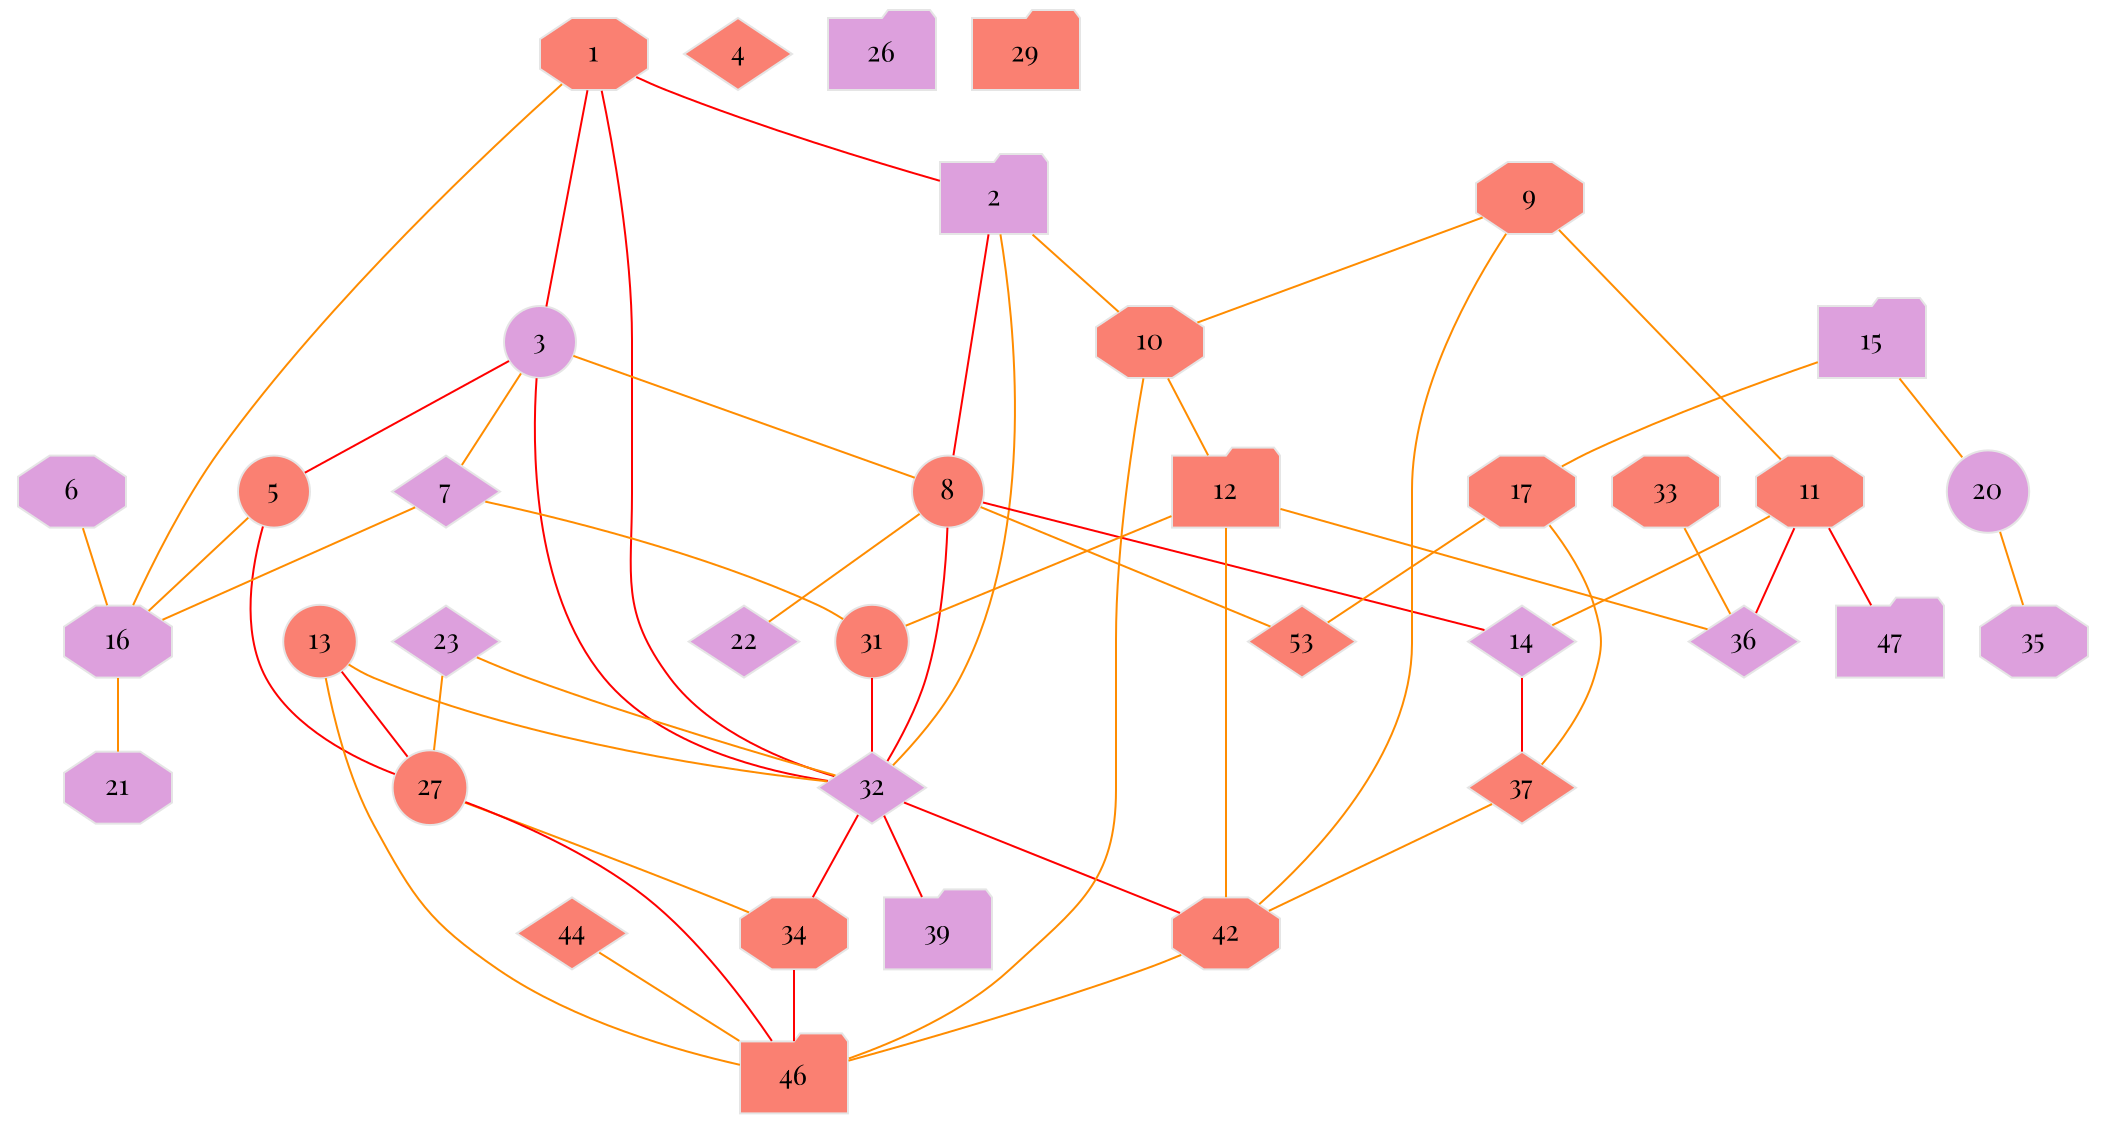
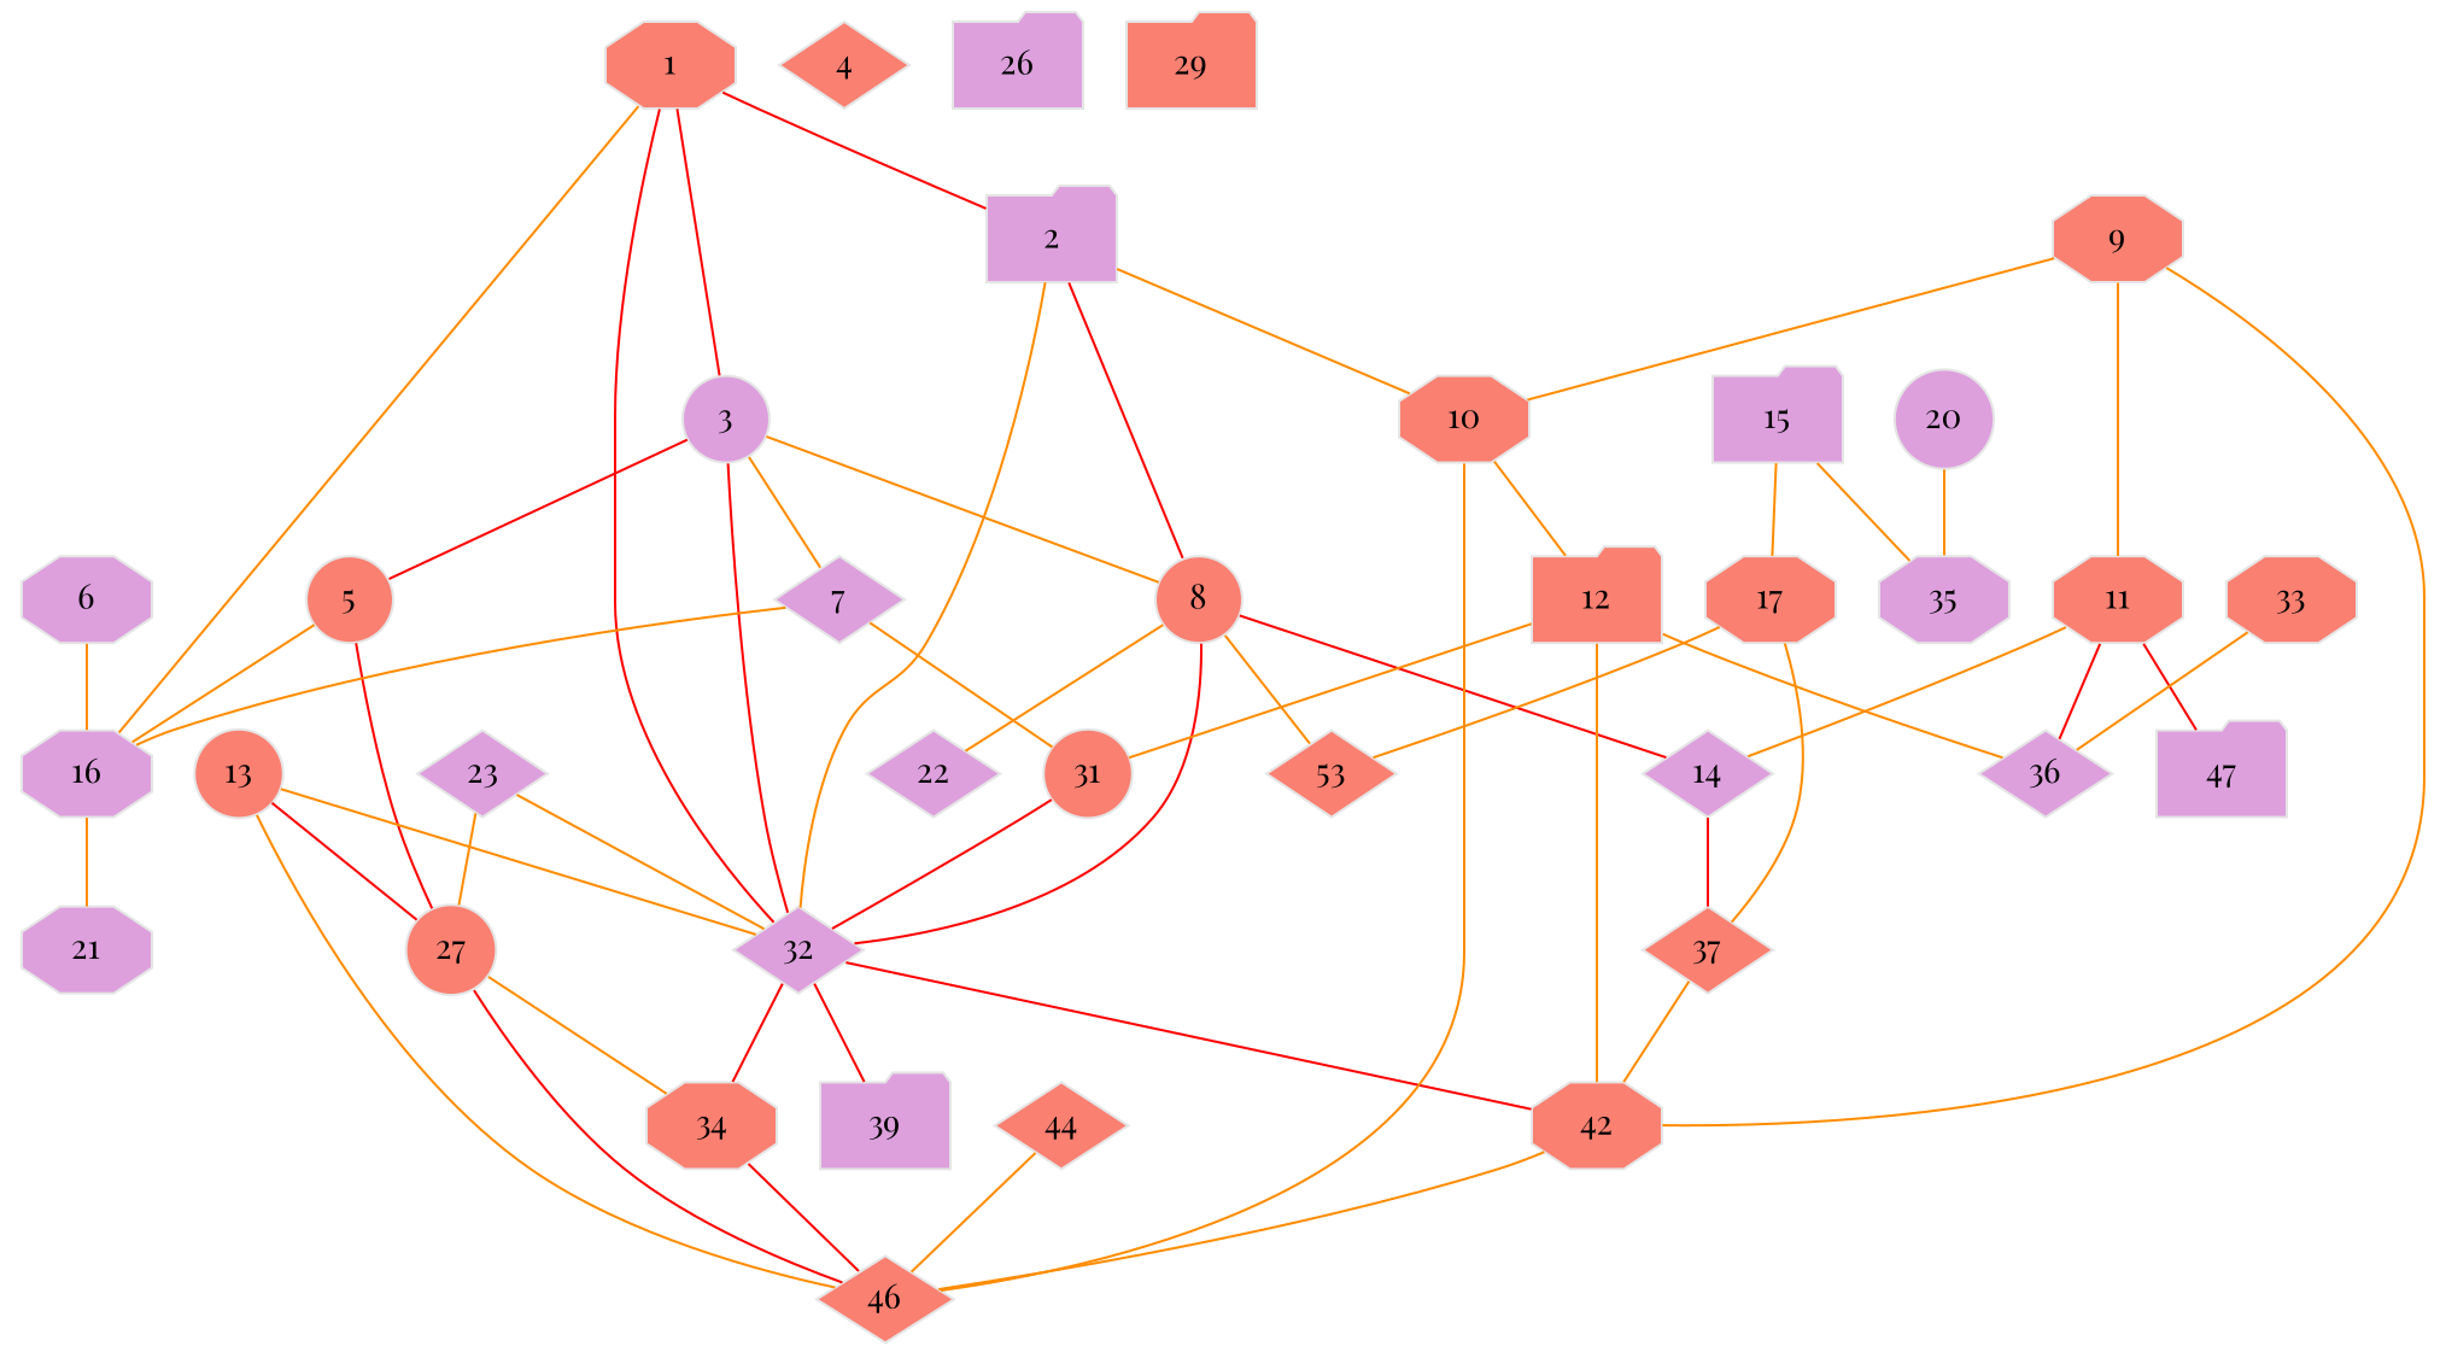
  graph {
    fontname="Playfair Display"
    node [color=gray90 fillcolor=salmon fontname="Playfair Display" shape=octagon style=filled]
    edge [color=darkorange fontname="Playfair Display"]
    1 [super="+25"]
    2 [fillcolor=plum shape=folder super="+51"]
    3 [fillcolor=plum shape=circle super="+18"]
    16 [fillcolor=plum super="+24"]
    32 [fillcolor=plum shape=diamond super="+52"]
    8 [shape=circle super="+45"]
    10 [super="+19"]
    5 [shape=circle]
    7 [fillcolor=plum shape=diamond super="+28"]
    21 [fillcolor=plum]
    42 [super="+48"]
    34
    39 [fillcolor=plum shape=folder]
    14 [fillcolor=plum shape=diamond]
    22 [fillcolor=plum shape=diamond super="+56"]
    53 [shape=diamond]
    12 [shape=folder super="+40"]
-   46 [shape=folder super="+55"]
+   46 [shape=diamond super="+55"]
    27 [shape=circle super="+38"]
    31 [shape=circle]
    4 [shape=diamond]
    6 [fillcolor=plum]
    37 [shape=diamond super="+49"]
    9 [super="+50"]
    11 [super="+41"]
    36 [fillcolor=plum shape=diamond]
    47 [fillcolor=plum shape=folder]
    13 [shape=circle super="+30"]
    17 [super="+54"]
    15 [fillcolor=plum shape=folder]
    20 [fillcolor=plum shape=circle]
    35 [fillcolor=plum super="+43"]
    23 [fillcolor=plum shape=diamond]
    26 [fillcolor=plum shape=folder]
    29 [shape=folder]
    33
    44 [shape=diamond]
    1 -- 2 [color=red]
    1 -- 3 [color=red]
    1 -- 16
    1 -- 32 [color=red]
    2 -- 32
    2 -- 8 [color=red]
    2 -- 10
    3 -- 32 [color=red]
    3 -- 8
    3 -- 5 [color=red]
    3 -- 7
    16 -- 21
    32 -- 42 [color=red]
    32 -- 34 [color=red]
    32 -- 39 [color=red]
    8 -- 32 [color=red weight=2]
    8 -- 14 [color=red]
    8 -- 22
    8 -- 53
    10 -- 12
    10 -- 46 [weight=2]
    5 -- 16
    5 -- 27 [color=red]
    7 -- 16
    7 -- 31
    42 -- 46
    34 -- 46 [color=red weight=2]
    14 -- 37 [color=red]
    12 -- 42
    12 -- 31
    12 -- 36
    27 -- 34
    27 -- 46 [color=red]
    31 -- 32 [color=red]
    6 -- 16
    37 -- 42
    9 -- 10
    9 -- 42
    9 -- 11 [weight=2]
    11 -- 14
    11 -- 36 [color=red]
    11 -- 47 [color=red]
    13 -- 32
    13 -- 46
    13 -- 27 [color=red weight=2]
    17 -- 53
    17 -- 37
    15 -- 17
-   15 -- 20
+   15 -- 35
    20 -- 35
    23 -- 32
    23 -- 27
    33 -- 36
    44 -- 46
  }
